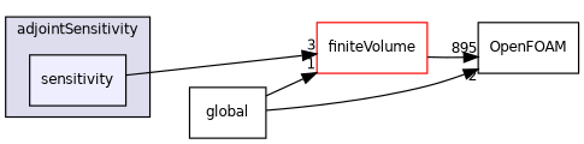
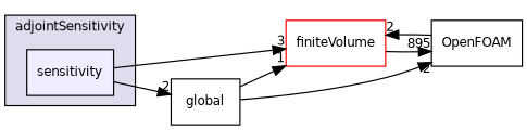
  digraph {
    compound=true
    rankdir=LR
    node [fontname=Helvetica fontsize=10 shape=box]
    edge [headlabel=2 labeldistance=1.5 labelfontname=Helvetica labelfontsize=10]
    n1 [fillcolor="#eeeeff" label=sensitivity pencolor=black style=filled]
    n2 [color=red label=finiteVolume]
    n3 [label=global]
    n4 [color=black label=OpenFOAM]
    subgraph cluster_1 {
      bgcolor="#ddddee"
      fontname=Helvetica
      fontsize=10
      label=adjointSensitivity
      pencolor=black
      n1
    }
    n1 -> n2 [headlabel=3]
+   n1 -> n3
    n2 -> n4 [headlabel=895]
    n3 -> n2 [headlabel=1]
    n3 -> n4
+   n4 -> n2
  }
